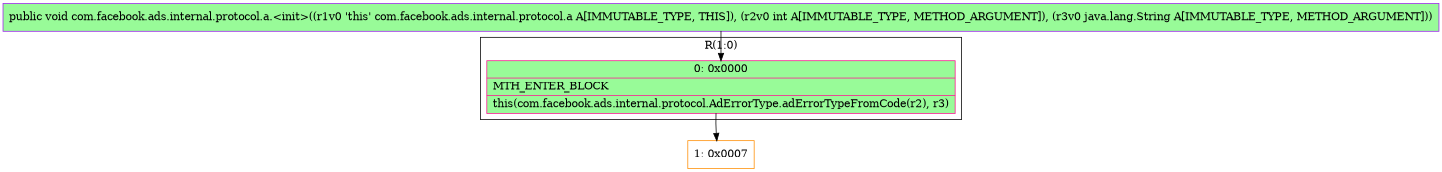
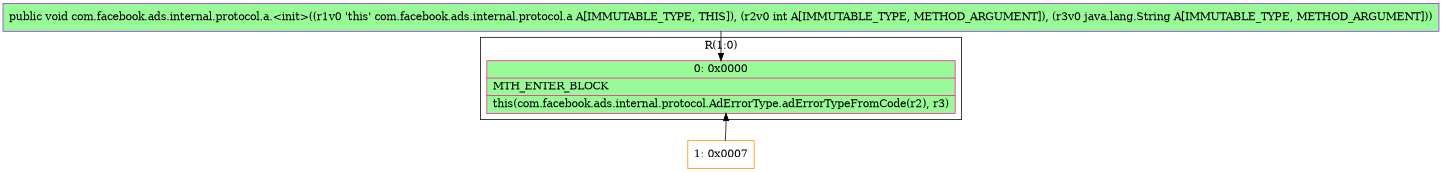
  digraph {
    node [shape=record style=filled fillcolor=palegreen]
    edge [style=solid]
    n1 [color=deeppink label="{0\:\ 0x0000|MTH_ENTER_BLOCK\l|this(com.facebook.ads.internal.protocol.AdErrorType.adErrorTypeFromCode(r2), r3)\l}"]
    n2 [color=darkorange label="{1\:\ 0x0007}" fillcolor=white]
    n3 [label="{public void com.facebook.ads.internal.protocol.a.\<init\>((r1v0 'this' com.facebook.ads.internal.protocol.a A[IMMUTABLE_TYPE, THIS]), (r2v0 int A[IMMUTABLE_TYPE, METHOD_ARGUMENT]), (r3v0 java.lang.String A[IMMUTABLE_TYPE, METHOD_ARGUMENT])) }" color=purple]
    subgraph cluster_1 {
      label="R(1:0)"
      n1
    }
-   n1 -> n2
+   n2 -> n1
    n3 -> n1
  }
